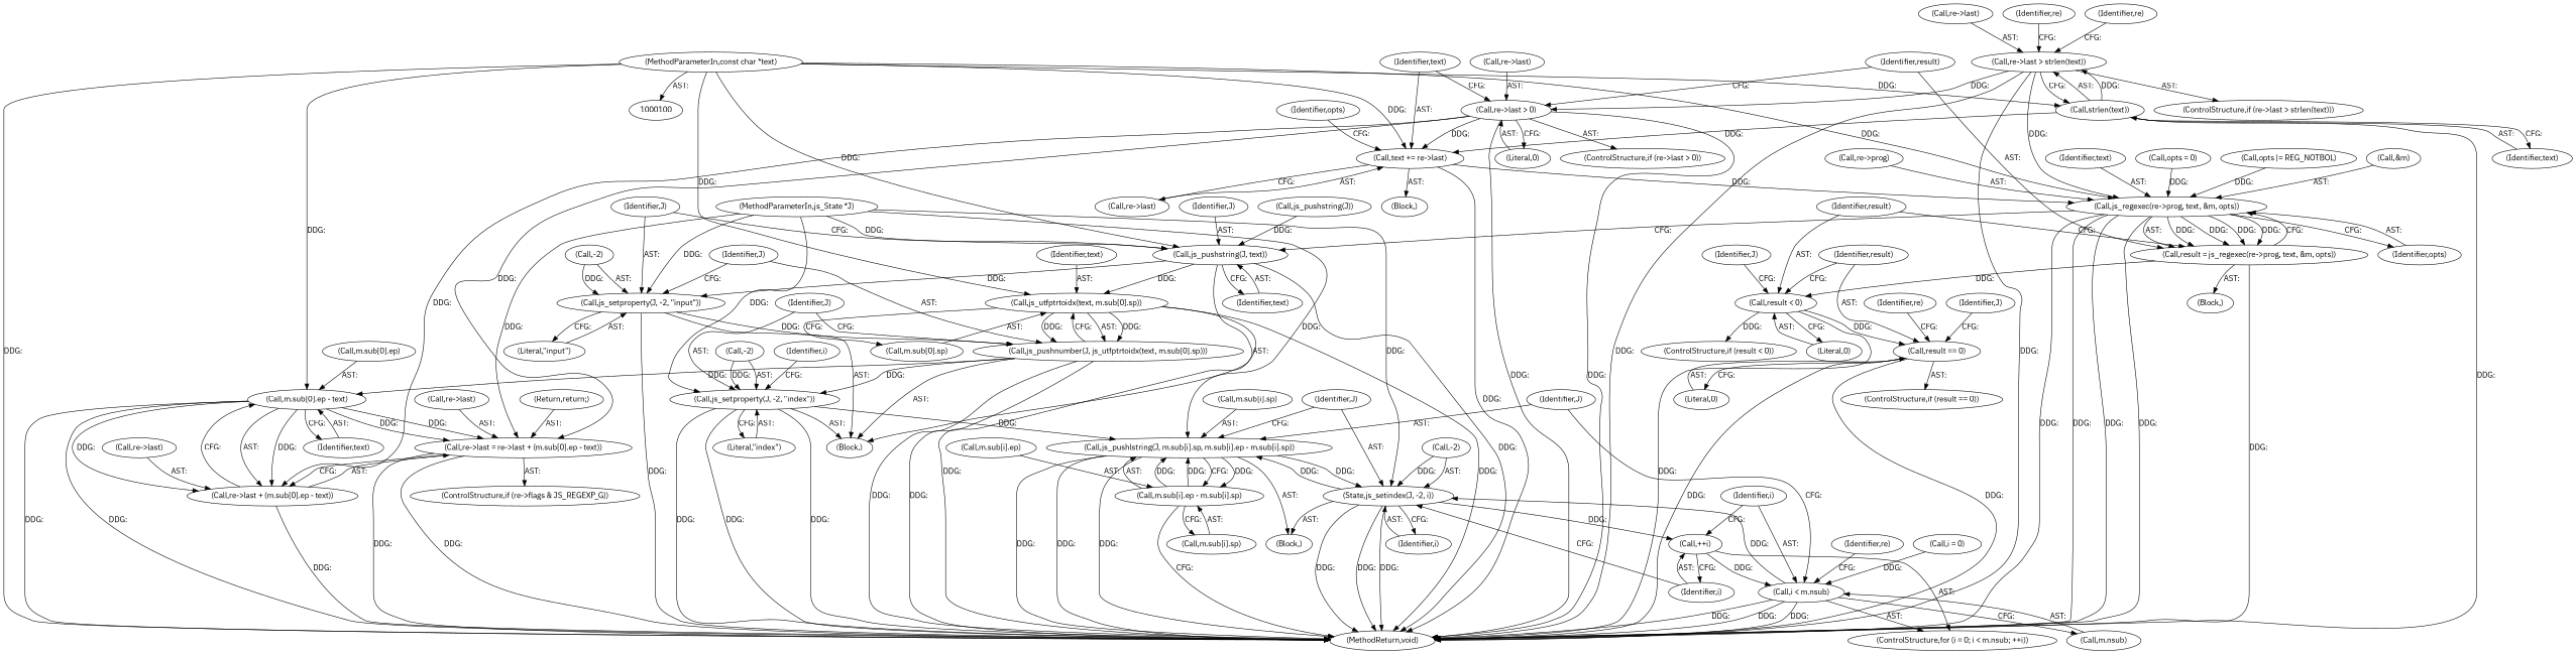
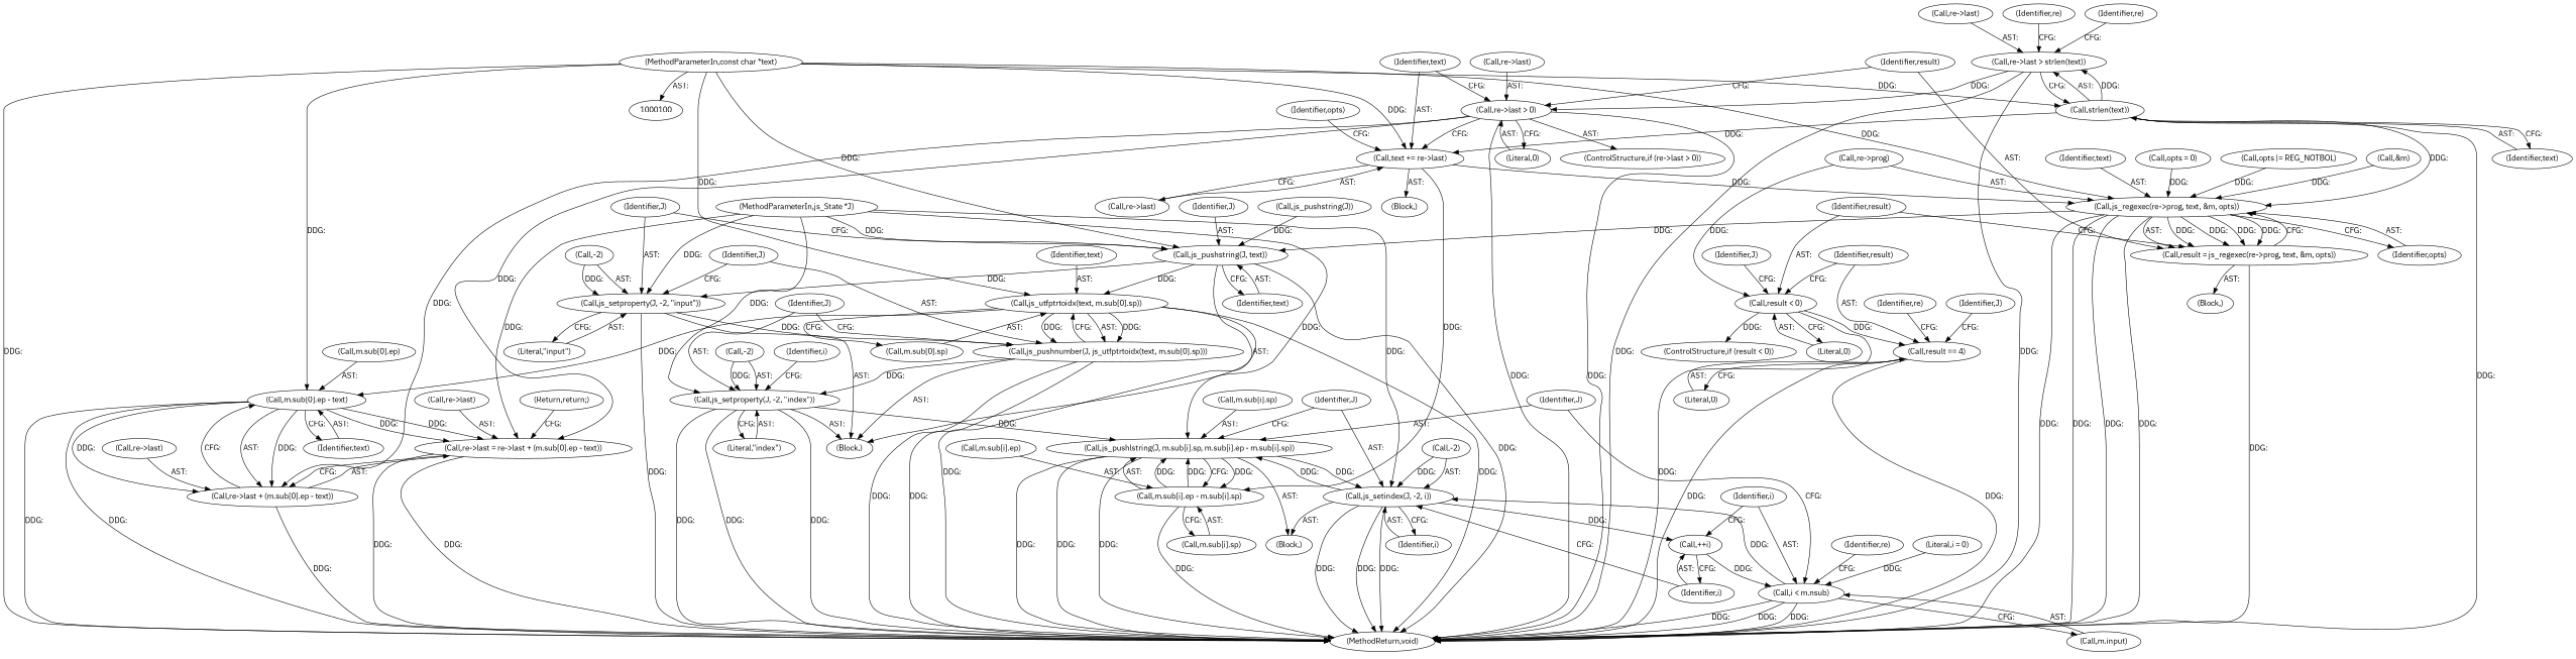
  digraph {
    fontname="IBM Plex Sans"
    node [fontname="IBM Plex Sans"]
    edge [fontname="IBM Plex Sans"]
    n1 [label="(Call,re->last > strlen(text))"]
    n2 [label="(Call,strlen(text))"]
    n3 [label="(Call,re->last > 0)"]
-   n4 [label="(ControlStructure,if (re->last > strlen(text)))"]
    n5 [label="(MethodReturn,void)"]
    n6 [label="(Call,text += re->last)"]
    n7 [label="(Call,js_regexec(re->prog, text, &m, opts))"]
    n8 [label="(Identifier,text)"]
    n9 [label="(Call,re->last = re->last + (m.sub[0].ep - text))"]
    n10 [label="(Call,re->last + (m.sub[0].ep - text))"]
    n11 [label="(Literal,0)"]
    n12 [label="(ControlStructure,if (re->last > 0))"]
    n13 [label="(Block,)"]
    n14 [label="(Call,re->last)"]
    n15 [label="(Call,js_pushstring(J, text))"]
    n16 [label="(Call,result = js_regexec(re->prog, text, &m, opts))"]
    n17 [label="(Identifier,opts)"]
    n18 [label="(MethodParameterIn,const char *text)"]
    n19 [label="(Call,js_utfptrtoidx(text, m.sub[0].sp))"]
    n20 [label="(Call,m.sub[0].ep - text)"]
    1000100
    n22 [label="(Call,js_setproperty(J, -2, \"input\"))"]
    n23 [label="(Identifier,text)"]
    n24 [label="(Block,)"]
    n25 [label="(Call,js_pushnumber(J, js_utfptrtoidx(text, m.sub[0].sp)))"]
    n26 [label="(Call,m.sub[0].sp)"]
    n27 [label="(Identifier,text)"]
-   n28 [label="(ControlStructure,if (re->flags & JS_REGEXP_G))"]
    n29 [label="(Call,result < 0)"]
    n30 [label="(Block,)"]
-   n31 [label="(Call,result == 0)"]
+   n31 [label="(Call,result == 4)"]
    n32 [label="(ControlStructure,if (result < 0))"]
    n33 [label="(Literal,0)"]
-   n34 [label="(ControlStructure,if (result == 0))"]
    n35 [label="(Literal,0)"]
    n36 [label="(Literal,\"input\")"]
    n37 [label="(Call,js_setproperty(J, -2, \"index\"))"]
    n38 [label="(Call,js_pushlstring(J, m.sub[i].sp, m.sub[i].ep - m.sub[i].sp))"]
    n39 [label="(Literal,\"index\")"]
    n40 [label="(Call,m.sub[i].ep - m.sub[i].sp)"]
-   n41 [label="(State,js_setindex(J, -2, i))"]
+   n41 [label="(Call,js_setindex(J, -2, i))"]
    n42 [label="(Block,)"]
    n43 [label="(Call,m.sub[i].sp)"]
    n44 [label="(Call,++i)"]
    n45 [label="(Identifier,i)"]
    n46 [label="(Call,i < m.nsub)"]
    n47 [label="(Identifier,i)"]
-   n48 [label="(ControlStructure,for (i = 0; i < m.nsub; ++i))"]
-   n49 [label="(Call,m.nsub)"]
+   n49 [label="(Call,m.input)"]
    n50 [label="(Identifier,text)"]
    n51 [label="(Identifier,J)"]
    n52 [label="(Identifier,result)"]
    n53 [label="(Identifier,J)"]
    n54 [label="(Identifier,J)"]
    n55 [label="(Identifier,J)"]
    n56 [label="(Call,m.sub[0].ep)"]
    n57 [label="(Call,re->last)"]
    n58 [label="(Identifier,i)"]
    n59 [label="(Call,m.sub[i].sp)"]
    n60 [label="(Call,m.sub[i].ep)"]
    n61 [label="(Identifier,re)"]
    n62 [label="(Identifier,result)"]
    n63 [label="(Identifier,result)"]
    n64 [label="(Call,re->last)"]
    n65 [label="(Identifier,J)"]
    n66 [label="(Identifier,text)"]
    n67 [label="(MethodParameterIn,js_State *J)"]
    n68 [label="(Call,re->last)"]
    n69 [label="(Identifier,opts)"]
    n70 [label="(Call,js_pushstring(J))"]
    n71 [label="(Call,opts = 0)"]
    n72 [label="(Call,-2)"]
    n73 [label="(Identifier,text)"]
    n74 [label="(Identifier,J)"]
    n75 [label="(Call,opts |= REG_NOTBOL)"]
    n76 [label="(Call,-2)"]
-   n77 [label="(Call,i = 0)"]
+   n77 [label="(Literal,i = 0)"]
    n78 [label="(Identifier,J)"]
    n79 [label="(Identifier,re)"]
    n80 [label="(Call,re->prog)"]
    n81 [label="(Call,re->last)"]
    n82 [label="(Call,&m)"]
    n83 [label="(Identifier,i)"]
    n84 [label="(Call,-2)"]
    n85 [label="(Return,return;)"]
    n86 [label="(Identifier,re)"]
    n87 [label="(Identifier,J)"]
    n88 [label="(Identifier,re)"]
    n1 -> n2 [label="CFG: "]
    n1 -> n3 [label="DDG: "]
-   n1 -> n4 [label="AST: "]
    n1 -> n5 [label="DDG: "]
    n1 -> n5 [label="DDG: "]
    n2 -> n1 [label="AST: "]
    n2 -> n1 [label="DDG: "]
    n2 -> n5 [label="DDG: "]
    n2 -> n6 [label="DDG: "]
-   n1 -> n7 [label="DDG: "]
+   n2 -> n7 [label="DDG: "]
    n2 -> n8 [label="CFG: "]
    n3 -> n5 [label="DDG: "]
    n3 -> n5 [label="DDG: "]
-   n3 -> n6 [label="DDG: "]
+   n3 -> n6 [label="CFG: "]
    n3 -> n9 [label="DDG: "]
    n3 -> n10 [label="DDG: "]
    n3 -> n11 [label="CFG: "]
    n3 -> n12 [label="AST: "]
-   n6 -> n5 [label="DDG: "]
+   n6 -> n40 [label="DDG: "]
    n6 -> n7 [label="DDG: "]
    n6 -> n13 [label="AST: "]
    n6 -> n14 [label="CFG: "]
    n7 -> n5 [label="DDG: "]
    n7 -> n5 [label="DDG: "]
    n7 -> n5 [label="DDG: "]
    n7 -> n5 [label="DDG: "]
-   n7 -> n15 [label="CFG: "]
+   n7 -> n15 [label="DDG: "]
    n7 -> n16 [label="AST: "]
    n7 -> n16 [label="DDG: "]
    n7 -> n16 [label="DDG: "]
    n7 -> n16 [label="DDG: "]
    n7 -> n16 [label="DDG: "]
    n7 -> n17 [label="CFG: "]
    n8 -> n2 [label="AST: "]
    n9 -> n5 [label="DDG: "]
    n9 -> n5 [label="DDG: "]
    n9 -> n10 [label="CFG: "]
-   n9 -> n28 [label="AST: "]
    n10 -> n5 [label="DDG: "]
    n10 -> n9 [label="AST: "]
    n10 -> n20 [label="CFG: "]
    n11 -> n3 [label="AST: "]
    n14 -> n6 [label="AST: "]
    n15 -> n5 [label="DDG: "]
    n15 -> n19 [label="DDG: "]
    n15 -> n22 [label="DDG: "]
    n15 -> n23 [label="CFG: "]
    n15 -> n24 [label="AST: "]
    n16 -> n5 [label="DDG: "]
    n16 -> n7 [label="CFG: "]
-   n16 -> n29 [label="DDG: "]
+   n80 -> n29 [label="DDG: "]
    n16 -> n30 [label="AST: "]
    n17 -> n7 [label="AST: "]
    n18 -> n2 [label="DDG: "]
    n18 -> n5 [label="DDG: "]
    n18 -> n6 [label="DDG: "]
    n18 -> n7 [label="DDG: "]
    n18 -> n15 [label="DDG: "]
    n18 -> n19 [label="DDG: "]
    n18 -> n20 [label="DDG: "]
    n18 -> 1000100 [label="AST: "]
    n19 -> n5 [label="DDG: "]
    n19 -> n5 [label="DDG: "]
-   n25 -> n20 [label="DDG: "]
+   n19 -> n20 [label="DDG: "]
    n19 -> n25 [label="AST: "]
    n19 -> n25 [label="DDG: "]
    n19 -> n25 [label="DDG: "]
    n19 -> n26 [label="CFG: "]
    n20 -> n5 [label="DDG: "]
    n20 -> n5 [label="DDG: "]
    n20 -> n9 [label="DDG: "]
    n20 -> n9 [label="DDG: "]
    n20 -> n10 [label="AST: "]
    n20 -> n10 [label="DDG: "]
    n20 -> n10 [label="DDG: "]
    n20 -> n27 [label="CFG: "]
    n22 -> n5 [label="DDG: "]
    n22 -> n24 [label="AST: "]
    n22 -> n25 [label="DDG: "]
    n22 -> n36 [label="CFG: "]
    n23 -> n15 [label="AST: "]
    n25 -> n5 [label="DDG: "]
    n25 -> n5 [label="DDG: "]
    n25 -> n19 [label="CFG: "]
    n25 -> n24 [label="AST: "]
    n25 -> n37 [label="DDG: "]
    n26 -> n19 [label="AST: "]
    n27 -> n20 [label="AST: "]
    n29 -> n5 [label="DDG: "]
    n29 -> n31 [label="DDG: "]
    n29 -> n32 [label="DDG: "]
    n29 -> n33 [label="CFG: "]
    n31 -> n5 [label="DDG: "]
    n31 -> n5 [label="DDG: "]
-   n31 -> n34 [label="AST: "]
    n31 -> n35 [label="CFG: "]
    n33 -> n29 [label="AST: "]
    n35 -> n31 [label="AST: "]
    n36 -> n22 [label="AST: "]
    n37 -> n5 [label="DDG: "]
    n37 -> n5 [label="DDG: "]
    n37 -> n5 [label="DDG: "]
    n37 -> n24 [label="AST: "]
    n37 -> n38 [label="DDG: "]
    n37 -> n39 [label="CFG: "]
    n38 -> n5 [label="DDG: "]
    n38 -> n5 [label="DDG: "]
    n38 -> n5 [label="DDG: "]
    n38 -> n40 [label="CFG: "]
    n38 -> n40 [label="DDG: "]
    n38 -> n41 [label="DDG: "]
    n38 -> n42 [label="AST: "]
    n39 -> n37 [label="AST: "]
-   n40 -> n5 [label="CFG: "]
+   n40 -> n5 [label="DDG: "]
    n40 -> n38 [label="AST: "]
    n40 -> n38 [label="DDG: "]
    n40 -> n38 [label="DDG: "]
    n40 -> n43 [label="CFG: "]
    n41 -> n5 [label="DDG: "]
    n41 -> n5 [label="DDG: "]
    n41 -> n5 [label="DDG: "]
    n41 -> n38 [label="DDG: "]
    n41 -> n42 [label="AST: "]
    n41 -> n44 [label="DDG: "]
    n41 -> n45 [label="CFG: "]
    n43 -> n40 [label="AST: "]
    n44 -> n46 [label="DDG: "]
    n44 -> n47 [label="CFG: "]
-   n44 -> n48 [label="AST: "]
    n45 -> n41 [label="AST: "]
    n46 -> n5 [label="DDG: "]
    n46 -> n5 [label="DDG: "]
    n46 -> n5 [label="DDG: "]
    n46 -> n41 [label="DDG: "]
-   n46 -> n48 [label="AST: "]
    n46 -> n49 [label="CFG: "]
    n47 -> n41 [label="CFG: "]
    n47 -> n44 [label="AST: "]
    n49 -> n46 [label="AST: "]
    n50 -> n3 [label="CFG: "]
    n50 -> n6 [label="AST: "]
    n51 -> n15 [label="AST: "]
    n52 -> n29 [label="CFG: "]
    n52 -> n31 [label="AST: "]
    n53 -> n38 [label="CFG: "]
    n53 -> n41 [label="AST: "]
    n54 -> n22 [label="CFG: "]
    n54 -> n25 [label="AST: "]
    n55 -> n25 [label="CFG: "]
    n55 -> n37 [label="AST: "]
    n56 -> n20 [label="AST: "]
    n57 -> n9 [label="AST: "]
    n58 -> n44 [label="CFG: "]
    n58 -> n46 [label="AST: "]
    n59 -> n38 [label="AST: "]
    n60 -> n40 [label="AST: "]
    n61 -> n46 [label="CFG: "]
    n62 -> n3 [label="CFG: "]
    n62 -> n16 [label="AST: "]
    n63 -> n16 [label="CFG: "]
    n63 -> n29 [label="AST: "]
    n64 -> n1 [label="AST: "]
    n65 -> n29 [label="CFG: "]
    n66 -> n7 [label="AST: "]
    n67 -> n9 [label="DDG: "]
    n67 -> n15 [label="DDG: "]
    n67 -> n22 [label="DDG: "]
    n67 -> n37 [label="DDG: "]
    n67 -> n38 [label="DDG: "]
    n67 -> n41 [label="DDG: "]
    n68 -> n10 [label="AST: "]
    n69 -> n6 [label="CFG: "]
    n70 -> n15 [label="DDG: "]
    n71 -> n7 [label="DDG: "]
    n72 -> n41 [label="AST: "]
    n72 -> n41 [label="DDG: "]
    n73 -> n19 [label="AST: "]
    n74 -> n31 [label="CFG: "]
    n75 -> n7 [label="DDG: "]
    n76 -> n37 [label="AST: "]
    n76 -> n37 [label="DDG: "]
    n77 -> n46 [label="DDG: "]
    n78 -> n38 [label="AST: "]
    n78 -> n46 [label="CFG: "]
    n79 -> n31 [label="CFG: "]
    n80 -> n7 [label="AST: "]
    n81 -> n3 [label="AST: "]
-   n82 -> n7 [label="AST: "]
+   n82 -> n7 [label="DDG: "]
    n83 -> n37 [label="CFG: "]
    n84 -> n22 [label="AST: "]
    n84 -> n22 [label="DDG: "]
-   n85 -> n9 [label="AST: "]
+   n85 -> n9 [label="CFG: "]
    n86 -> n1 [label="CFG: "]
    n87 -> n15 [label="CFG: "]
    n87 -> n22 [label="AST: "]
    n88 -> n1 [label="CFG: "]
  }
